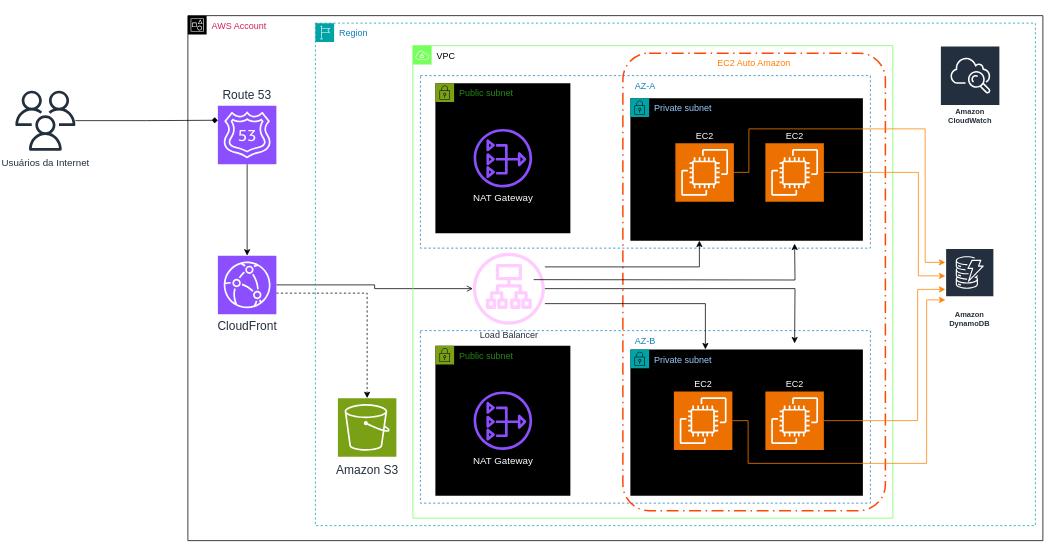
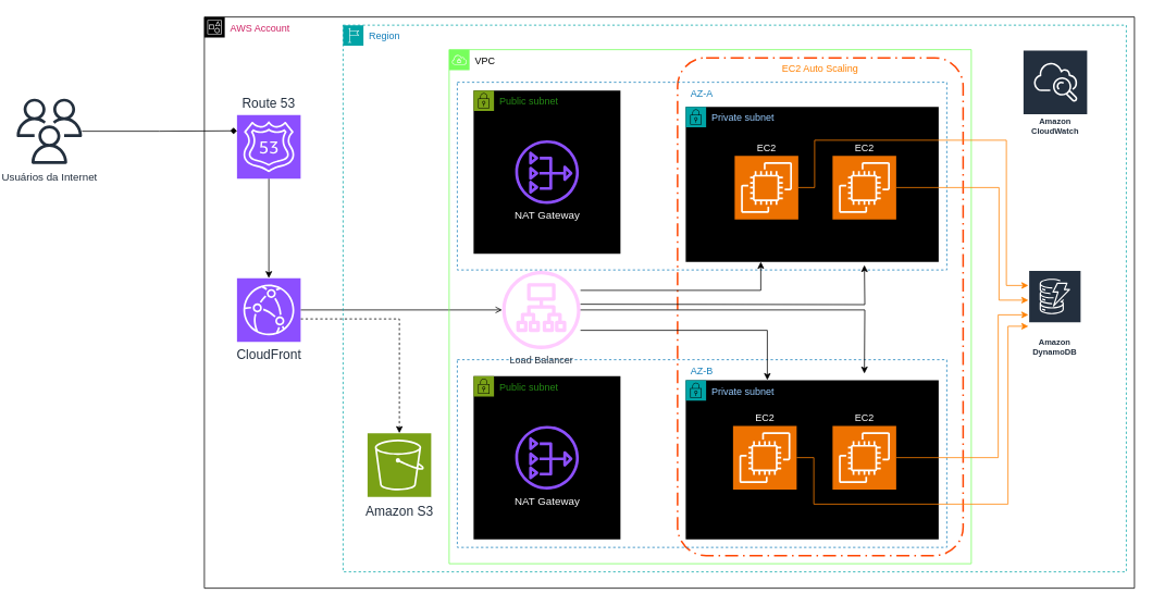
  <mxCell id="0" />
  <mxCell id="1" parent="0" />
  <mxCell id="2" value="AWS Account" style="points=[[0,0],[0.25,0],[0.5,0],[0.75,0],[1,0],[1,0.25],[1,0.5],[1,0.75],[1,1],[0.75,1],[0.5,1],[0.25,1],[0,1],[0,0.75],[0,0.5],[0,0.25]];outlineConnect=0;gradientColor=none;html=1;whiteSpace=wrap;fontSize=12;fontStyle=0;container=1;pointerEvents=0;collapsible=0;recursiveResize=0;shape=mxgraph.aws4.group;grIcon=mxgraph.aws4.group_account;strokeColor=default;fillColor=none;verticalAlign=top;align=left;spacingLeft=30;fontColor=#CD2264;dashed=0;" vertex="1" parent="1"><mxGeometry x="250" y="20" width="1140" height="700" as="geometry" /></mxCell>
  <mxCell id="3" style="edgeStyle=orthogonalEdgeStyle;rounded=0;orthogonalLoop=1;jettySize=auto;html=1;" edge="1" parent="2" source="7" target="6"><mxGeometry relative="1" as="geometry" /></mxCell>
  <mxCell id="4" style="edgeStyle=orthogonalEdgeStyle;rounded=0;orthogonalLoop=1;jettySize=auto;html=1;dashed=1;" edge="1" parent="2" source="6" target="13"><mxGeometry relative="1" as="geometry"><Array as="points"><mxPoint x="239" y="370" /></Array></mxGeometry></mxCell>
  <mxCell id="5" style="edgeStyle=orthogonalEdgeStyle;rounded=0;orthogonalLoop=1;jettySize=auto;html=1;endArrow=open;" edge="1" parent="2" source="6" target="19"><mxGeometry relative="1" as="geometry" /></mxCell>
  <mxCell id="6" value="CloudFront" style="sketch=0;points=[[0,0,0],[0.25,0,0],[0.5,0,0],[0.75,0,0],[1,0,0],[0,1,0],[0.25,1,0],[0.5,1,0],[0.75,1,0],[1,1,0],[0,0.25,0],[0,0.5,0],[0,0.75,0],[1,0.25,0],[1,0.5,0],[1,0.75,0]];outlineConnect=0;fontColor=#232F3E;fillColor=#8C4FFF;strokeColor=#ffffff;dashed=0;verticalLabelPosition=bottom;verticalAlign=top;align=center;html=1;fontSize=16;fontStyle=0;aspect=fixed;shape=mxgraph.aws4.resourceIcon;resIcon=mxgraph.aws4.cloudfront;" vertex="1" parent="2"><mxGeometry x="40" y="320" width="78" height="78" as="geometry" /></mxCell>
  <mxCell id="7" value="Route 53" style="sketch=0;points=[[0,0,0],[0.25,0,0],[0.5,0,0],[0.75,0,0],[1,0,0],[0,1,0],[0.25,1,0],[0.5,1,0],[0.75,1,0],[1,1,0],[0,0.25,0],[0,0.5,0],[0,0.75,0],[1,0.25,0],[1,0.5,0],[1,0.75,0]];outlineConnect=0;fontColor=#232F3E;fillColor=#8C4FFF;strokeColor=#ffffff;dashed=0;verticalLabelPosition=top;verticalAlign=bottom;align=center;fontSize=16;fontStyle=0;aspect=fixed;shape=mxgraph.aws4.resourceIcon;resIcon=mxgraph.aws4.route_53;horizontal=1;whiteSpace=wrap;html=1;flipV=0;flipH=0;labelPosition=center;spacingTop=2;spacing=5;" vertex="1" parent="2"><mxGeometry x="40" y="120" width="78" height="78" as="geometry" /></mxCell>
  <mxCell id="8" value="Region" style="points=[[0,0],[0.25,0],[0.5,0],[0.75,0],[1,0],[1,0.25],[1,0.5],[1,0.75],[1,1],[0.75,1],[0.5,1],[0.25,1],[0,1],[0,0.75],[0,0.5],[0,0.25]];outlineConnect=0;gradientColor=none;html=1;whiteSpace=wrap;fontSize=12;fontStyle=0;container=1;pointerEvents=0;collapsible=0;recursiveResize=0;shape=mxgraph.aws4.group;grIcon=mxgraph.aws4.group_region;strokeColor=#00A4A6;fillColor=none;verticalAlign=top;align=left;spacingLeft=30;fontColor=#147EBA;dashed=1;" vertex="1" parent="2"><mxGeometry x="170" y="10" width="960" height="670" as="geometry" /></mxCell>
- <mxCell id="9" value="EC2 Auto Amazon" style="rounded=1;arcSize=10;dashed=1;fillColor=none;dashPattern=8 3 1 3;strokeWidth=2;fontColor=#FF8000;strokeColor=#ff4805;verticalAlign=top;" vertex="1" parent="8"><mxGeometry x="410" y="40" width="350" height="610" as="geometry" /></mxCell>
+ <mxCell id="9" value="EC2 Auto Scaling" style="rounded=1;arcSize=10;dashed=1;fillColor=none;dashPattern=8 3 1 3;strokeWidth=2;fontColor=#FF8000;strokeColor=#ff4805;verticalAlign=top;" vertex="1" parent="8"><mxGeometry x="410" y="40" width="350" height="610" as="geometry" /></mxCell>
  <mxCell id="10" value="AZ-A" style="fillColor=none;strokeColor=#147EBA;dashed=1;verticalAlign=top;fontStyle=0;fontColor=#147EBA;whiteSpace=wrap;html=1;" vertex="1" parent="8"><mxGeometry x="140" y="70" width="600" height="230" as="geometry" /></mxCell>
  <mxCell id="11" value="AZ-B" style="fillColor=none;strokeColor=#147EBA;dashed=1;verticalAlign=top;fontStyle=0;fontColor=#147EBA;whiteSpace=wrap;html=1;" vertex="1" parent="8"><mxGeometry x="140" y="410" width="600" height="230" as="geometry" /></mxCell>
  <mxCell id="12" value="VPC" style="sketch=0;outlineConnect=0;html=1;whiteSpace=wrap;fontSize=12;fontStyle=0;shape=mxgraph.aws4.group;grIcon=mxgraph.aws4.group_vpc;verticalAlign=top;align=left;spacingLeft=30;dashed=0;fillColor=none;strokeColor=#77FF5C;" vertex="1" parent="8"><mxGeometry x="130" y="30" width="640" height="630" as="geometry" /></mxCell>
  <mxCell id="13" value="Amazon S3" style="sketch=0;points=[[0,0,0],[0.25,0,0],[0.5,0,0],[0.75,0,0],[1,0,0],[0,1,0],[0.25,1,0],[0.5,1,0],[0.75,1,0],[1,1,0],[0,0.25,0],[0,0.5,0],[0,0.75,0],[1,0.25,0],[1,0.5,0],[1,0.75,0]];outlineConnect=0;fontColor=#232F3E;fillColor=#7AA116;strokeColor=#ffffff;dashed=0;verticalLabelPosition=bottom;verticalAlign=top;align=center;html=1;fontSize=16;fontStyle=0;aspect=fixed;shape=mxgraph.aws4.resourceIcon;resIcon=mxgraph.aws4.s3;spacingTop=2;" vertex="1" parent="8"><mxGeometry x="30" y="500" width="78" height="78" as="geometry" /></mxCell>
  <mxCell id="14" value="Public subnet" style="points=[[0,0],[0.25,0],[0.5,0],[0.75,0],[1,0],[1,0.25],[1,0.5],[1,0.75],[1,1],[0.75,1],[0.5,1],[0.25,1],[0,1],[0,0.75],[0,0.5],[0,0.25]];outlineConnect=0;gradientColor=none;html=1;whiteSpace=wrap;fontSize=12;fontStyle=0;container=1;pointerEvents=0;collapsible=0;recursiveResize=0;shape=mxgraph.aws4.group;grIcon=mxgraph.aws4.group_security_group;grStroke=0;strokeColor=#7AA116;fillColor=#000000;verticalAlign=top;align=left;spacingLeft=30;fontColor=#248814;dashed=0;" vertex="1" parent="8"><mxGeometry x="160" y="80" width="180" height="200" as="geometry" /></mxCell>
  <mxCell id="15" value="&lt;font color=&quot;#ffffff&quot; style=&quot;font-size: 13px;&quot;&gt;NAT Gateway&lt;/font&gt;" style="sketch=0;outlineConnect=0;fontColor=#232F3E;gradientColor=none;fillColor=#8C4FFF;strokeColor=none;dashed=0;verticalLabelPosition=bottom;verticalAlign=top;align=center;html=1;fontSize=12;fontStyle=0;aspect=fixed;pointerEvents=1;shape=mxgraph.aws4.nat_gateway;" vertex="1" parent="14"><mxGeometry x="51" y="61" width="78" height="78" as="geometry" /></mxCell>
  <mxCell id="16" value="Public subnet" style="points=[[0,0],[0.25,0],[0.5,0],[0.75,0],[1,0],[1,0.25],[1,0.5],[1,0.75],[1,1],[0.75,1],[0.5,1],[0.25,1],[0,1],[0,0.75],[0,0.5],[0,0.25]];outlineConnect=0;gradientColor=none;html=1;whiteSpace=wrap;fontSize=12;fontStyle=0;container=1;pointerEvents=0;collapsible=0;recursiveResize=0;shape=mxgraph.aws4.group;grIcon=mxgraph.aws4.group_security_group;grStroke=0;strokeColor=#7AA116;fillColor=#000000;verticalAlign=top;align=left;spacingLeft=30;fontColor=#248814;dashed=0;" vertex="1" parent="8"><mxGeometry x="160" y="430" width="180" height="200" as="geometry" /></mxCell>
  <mxCell id="17" value="&lt;font color=&quot;#ffffff&quot; style=&quot;font-size: 13px;&quot;&gt;NAT Gateway&lt;/font&gt;" style="sketch=0;outlineConnect=0;fontColor=#232F3E;gradientColor=none;fillColor=#8C4FFF;strokeColor=none;dashed=0;verticalLabelPosition=bottom;verticalAlign=top;align=center;html=1;fontSize=12;fontStyle=0;aspect=fixed;pointerEvents=1;shape=mxgraph.aws4.nat_gateway;" vertex="1" parent="16"><mxGeometry x="51" y="61" width="78" height="78" as="geometry" /></mxCell>
  <mxCell id="18" style="edgeStyle=orthogonalEdgeStyle;rounded=0;orthogonalLoop=1;jettySize=auto;html=1;" edge="1" parent="8" source="19" target="24"><mxGeometry relative="1" as="geometry"><mxPoint x="515" y="429" as="targetPoint" /><Array as="points"><mxPoint x="520" y="374" /></Array></mxGeometry></mxCell>
- <mxCell id="19" value="Load Balancer&lt;br&gt;" style="sketch=0;outlineConnect=0;fontColor=#232F3E;gradientColor=none;fillColor=#FFCCFF;strokeColor=none;dashed=0;verticalLabelPosition=bottom;verticalAlign=top;align=center;html=1;fontSize=12;fontStyle=0;aspect=fixed;pointerEvents=1;shape=mxgraph.aws4.application_load_balancer;" vertex="1" parent="8"><mxGeometry x="210" y="306" width="96" height="96" as="geometry" /></mxCell>
+ <mxCell id="19" value="Load Balancer&lt;br&gt;" style="sketch=0;outlineConnect=0;fontColor=#232F3E;gradientColor=none;fillColor=#FFCCFF;strokeColor=none;dashed=0;verticalLabelPosition=bottom;verticalAlign=top;align=center;html=1;fontSize=12;fontStyle=0;aspect=fixed;pointerEvents=1;shape=mxgraph.aws4.application_load_balancer;" vertex="1" parent="8"><mxGeometry x="195" y="301" width="96" height="96" as="geometry" /></mxCell>
  <mxCell id="20" value="EC2" style="sketch=0;points=[[0,0,0],[0.25,0,0],[0.5,0,0],[0.75,0,0],[1,0,0],[0,1,0],[0.25,1,0],[0.5,1,0],[0.75,1,0],[1,1,0],[0,0.25,0],[0,0.5,0],[0,0.75,0],[1,0.25,0],[1,0.5,0],[1,0.75,0]];outlineConnect=0;fontColor=#FFFFFF;fillColor=#ED7100;strokeColor=#ffffff;dashed=0;verticalLabelPosition=top;verticalAlign=bottom;align=center;html=1;fontSize=12;fontStyle=0;aspect=fixed;shape=mxgraph.aws4.resourceIcon;resIcon=mxgraph.aws4.ec2;labelPosition=center;" vertex="1" parent="8"><mxGeometry x="480" y="491" width="78" height="78" as="geometry" /></mxCell>
  <mxCell id="21" style="edgeStyle=orthogonalEdgeStyle;rounded=0;orthogonalLoop=1;jettySize=auto;html=1;" edge="1" parent="8" source="19" target="27"><mxGeometry relative="1" as="geometry"><mxPoint x="522" y="311" as="targetPoint" /><Array as="points"><mxPoint x="512" y="325" /></Array></mxGeometry></mxCell>
  <mxCell id="22" style="edgeStyle=orthogonalEdgeStyle;rounded=0;orthogonalLoop=1;jettySize=auto;html=1;" edge="1" parent="8"><mxGeometry relative="1" as="geometry"><mxPoint x="291" y="342" as="sourcePoint" /><mxPoint x="639" y="294" as="targetPoint" /></mxGeometry></mxCell>
  <mxCell id="23" style="edgeStyle=orthogonalEdgeStyle;rounded=0;orthogonalLoop=1;jettySize=auto;html=1;" edge="1" parent="8" source="19"><mxGeometry relative="1" as="geometry"><mxPoint x="639" y="427" as="targetPoint" /></mxGeometry></mxCell>
  <mxCell id="24" value="Private subnet" style="points=[[0,0],[0.25,0],[0.5,0],[0.75,0],[1,0],[1,0.25],[1,0.5],[1,0.75],[1,1],[0.75,1],[0.5,1],[0.25,1],[0,1],[0,0.75],[0,0.5],[0,0.25]];outlineConnect=0;gradientColor=none;html=1;whiteSpace=wrap;fontSize=12;fontStyle=0;container=1;pointerEvents=0;collapsible=0;recursiveResize=0;shape=mxgraph.aws4.group;grIcon=mxgraph.aws4.group_security_group;grStroke=0;strokeColor=#00A4A6;fillColor=#000000;verticalAlign=top;align=left;spacingLeft=30;fontColor=#99CCFF;dashed=0;" vertex="1" parent="8"><mxGeometry x="420" y="435" width="310" height="195" as="geometry" /></mxCell>
  <mxCell id="25" value="EC2" style="sketch=0;points=[[0,0,0],[0.25,0,0],[0.5,0,0],[0.75,0,0],[1,0,0],[0,1,0],[0.25,1,0],[0.5,1,0],[0.75,1,0],[1,1,0],[0,0.25,0],[0,0.5,0],[0,0.75,0],[1,0.25,0],[1,0.5,0],[1,0.75,0]];outlineConnect=0;fontColor=#FFFFFF;fillColor=#ED7100;strokeColor=#ffffff;dashed=0;verticalLabelPosition=top;verticalAlign=bottom;align=center;html=1;fontSize=12;fontStyle=0;aspect=fixed;shape=mxgraph.aws4.resourceIcon;resIcon=mxgraph.aws4.ec2;labelPosition=center;" vertex="1" parent="24"><mxGeometry x="180" y="56" width="78" height="78" as="geometry" /></mxCell>
  <mxCell id="26" value="EC2" style="sketch=0;points=[[0,0,0],[0.25,0,0],[0.5,0,0],[0.75,0,0],[1,0,0],[0,1,0],[0.25,1,0],[0.5,1,0],[0.75,1,0],[1,1,0],[0,0.25,0],[0,0.5,0],[0,0.75,0],[1,0.25,0],[1,0.5,0],[1,0.75,0]];outlineConnect=0;fontColor=#FFFFFF;fillColor=#ED7100;strokeColor=#ffffff;dashed=0;verticalLabelPosition=top;verticalAlign=bottom;align=center;html=1;fontSize=12;fontStyle=0;aspect=fixed;shape=mxgraph.aws4.resourceIcon;resIcon=mxgraph.aws4.ec2;labelPosition=center;" vertex="1" parent="24"><mxGeometry x="58" y="56" width="78" height="78" as="geometry" /></mxCell>
  <mxCell id="27" value="Private subnet" style="points=[[0,0],[0.25,0],[0.5,0],[0.75,0],[1,0],[1,0.25],[1,0.5],[1,0.75],[1,1],[0.75,1],[0.5,1],[0.25,1],[0,1],[0,0.75],[0,0.5],[0,0.25]];outlineConnect=0;gradientColor=none;html=1;whiteSpace=wrap;fontSize=12;fontStyle=0;container=1;pointerEvents=0;collapsible=0;recursiveResize=0;shape=mxgraph.aws4.group;grIcon=mxgraph.aws4.group_security_group;grStroke=0;strokeColor=#00A4A6;fillColor=#000000;verticalAlign=top;align=left;spacingLeft=30;fontColor=#99CCFF;dashed=0;" vertex="1" parent="8"><mxGeometry x="420" y="100" width="310" height="190" as="geometry" /></mxCell>
  <mxCell id="28" value="EC2" style="sketch=0;points=[[0,0,0],[0.25,0,0],[0.5,0,0],[0.75,0,0],[1,0,0],[0,1,0],[0.25,1,0],[0.5,1,0],[0.75,1,0],[1,1,0],[0,0.25,0],[0,0.5,0],[0,0.75,0],[1,0.25,0],[1,0.5,0],[1,0.75,0]];outlineConnect=0;fontColor=#FFFFFF;fillColor=#ED7100;strokeColor=#ffffff;dashed=0;verticalLabelPosition=top;verticalAlign=bottom;align=center;html=1;fontSize=12;fontStyle=0;aspect=fixed;shape=mxgraph.aws4.resourceIcon;resIcon=mxgraph.aws4.ec2;labelPosition=center;" vertex="1" parent="27"><mxGeometry x="60" y="60" width="78" height="78" as="geometry" /></mxCell>
  <mxCell id="29" value="EC2" style="sketch=0;points=[[0,0,0],[0.25,0,0],[0.5,0,0],[0.75,0,0],[1,0,0],[0,1,0],[0.25,1,0],[0.5,1,0],[0.75,1,0],[1,1,0],[0,0.25,0],[0,0.5,0],[0,0.75,0],[1,0.25,0],[1,0.5,0],[1,0.75,0]];outlineConnect=0;fontColor=#FFFFFF;fillColor=#ED7100;strokeColor=#ffffff;dashed=0;verticalLabelPosition=top;verticalAlign=bottom;align=center;html=1;fontSize=12;fontStyle=0;aspect=fixed;shape=mxgraph.aws4.resourceIcon;resIcon=mxgraph.aws4.ec2;labelPosition=center;" vertex="1" parent="27"><mxGeometry x="180" y="60" width="78" height="78" as="geometry" /></mxCell>
  <mxCell id="30" value="Amazon CloudWatch" style="sketch=0;outlineConnect=0;fontColor=#232F3E;gradientColor=none;strokeColor=#ffffff;fillColor=#232F3E;dashed=0;verticalLabelPosition=middle;verticalAlign=bottom;align=center;html=1;whiteSpace=wrap;fontSize=10;fontStyle=1;spacing=3;shape=mxgraph.aws4.productIcon;prIcon=mxgraph.aws4.cloudwatch;" vertex="1" parent="8"><mxGeometry x="833" y="30" width="80" height="110" as="geometry" /></mxCell>
  <mxCell id="31" value="Amazon DynamoDB" style="sketch=0;outlineConnect=0;fontColor=#232F3E;gradientColor=none;strokeColor=#ffffff;fillColor=#232F3E;dashed=0;verticalLabelPosition=middle;verticalAlign=bottom;align=center;html=1;whiteSpace=wrap;fontSize=10;fontStyle=1;spacing=3;shape=mxgraph.aws4.productIcon;prIcon=mxgraph.aws4.dynamodb;" vertex="1" parent="8"><mxGeometry x="840" y="300" width="65" height="110" as="geometry" /></mxCell>
  <mxCell id="32" style="edgeStyle=orthogonalEdgeStyle;rounded=0;orthogonalLoop=1;jettySize=auto;html=1;strokeColor=#FF8000;" edge="1" parent="8" source="28" target="31"><mxGeometry relative="1" as="geometry"><Array as="points"><mxPoint x="578" y="199" /><mxPoint x="578" y="141" /><mxPoint x="813" y="141" /><mxPoint x="813" y="319" /></Array></mxGeometry></mxCell>
  <mxCell id="33" style="edgeStyle=orthogonalEdgeStyle;rounded=0;orthogonalLoop=1;jettySize=auto;html=1;strokeColor=#FF8000;" edge="1" parent="8" source="29" target="31"><mxGeometry relative="1" as="geometry"><Array as="points"><mxPoint x="804" y="199" /><mxPoint x="804" y="337" /></Array></mxGeometry></mxCell>
  <mxCell id="34" style="edgeStyle=orthogonalEdgeStyle;rounded=0;orthogonalLoop=1;jettySize=auto;html=1;fillColor=#fa6800;strokeColor=#FF8000;" edge="1" parent="8" source="25" target="31"><mxGeometry relative="1" as="geometry"><Array as="points"><mxPoint x="803" y="530" /><mxPoint x="803" y="355" /></Array></mxGeometry></mxCell>
  <mxCell id="35" style="edgeStyle=orthogonalEdgeStyle;rounded=0;orthogonalLoop=1;jettySize=auto;html=1;exitX=1;exitY=0.5;exitDx=0;exitDy=0;exitPerimeter=0;strokeColor=#FF8000;" edge="1" parent="8" source="26" target="31"><mxGeometry relative="1" as="geometry"><Array as="points"><mxPoint x="577" y="530" /><mxPoint x="577" y="587" /><mxPoint x="815" y="587" /><mxPoint x="815" y="369" /></Array></mxGeometry></mxCell>
  <mxCell id="36" value="Usuários da Internet&lt;br style=&quot;font-size: 13px;&quot;&gt;" style="sketch=0;outlineConnect=0;fontColor=#232F3E;gradientColor=none;fillColor=#232F3D;strokeColor=none;dashed=0;verticalLabelPosition=bottom;verticalAlign=top;align=center;html=1;fontSize=13;fontStyle=0;aspect=fixed;pointerEvents=1;shape=mxgraph.aws4.users;labelBackgroundColor=none;labelBorderColor=none;spacingTop=2;" vertex="1" parent="1"><mxGeometry x="20" y="120" width="80" height="80" as="geometry" /></mxCell>
  <mxCell id="37" style="edgeStyle=orthogonalEdgeStyle;rounded=0;orthogonalLoop=1;jettySize=auto;html=1;entryX=0;entryY=0.25;entryDx=0;entryDy=0;entryPerimeter=0;endArrow=diamond;" edge="1" parent="1" source="36" target="7"><mxGeometry relative="1" as="geometry" /></mxCell>
